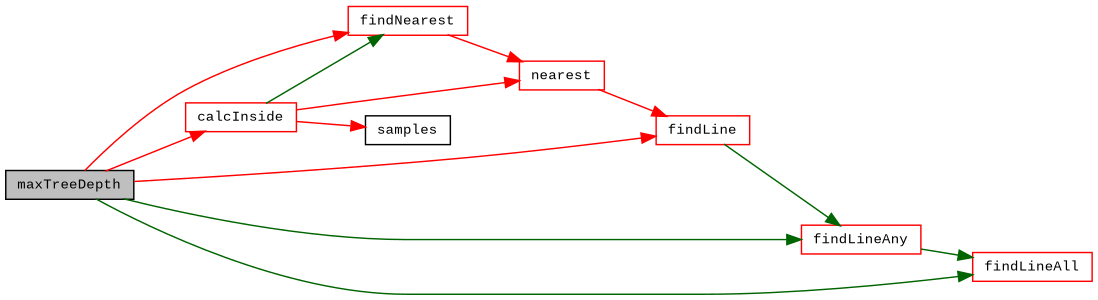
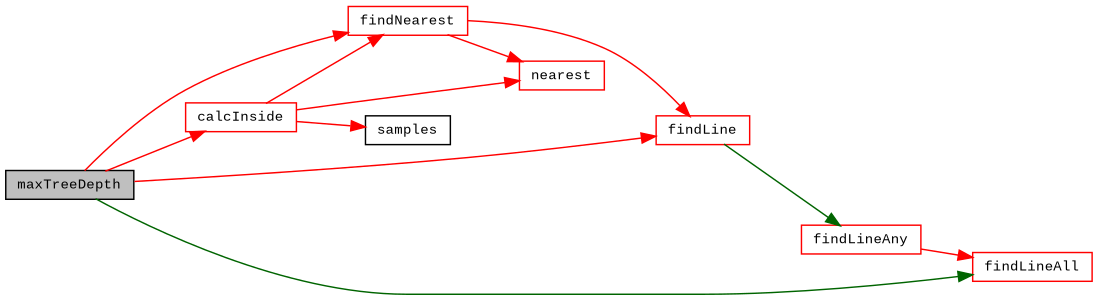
  digraph {
    fontname="Liberation Mono"
    rankdir=LR
    node [color=red fontname="Liberation Mono" fontsize=10 shape=record]
    edge [color=red fontname="Liberation Mono" fontsize=10 labelfontname=FreeSans labelfontsize=10 style=solid]
    n1 [color=black fillcolor=grey75 fontcolor=black height=0.2 label=maxTreeDepth style=filled width=0.4]
    n2 [height=0.2 label=calcInside width=0.4]
    n3 [height=0.2 label=findNearest width=0.4]
    n4 [height=0.2 label=findLine width=0.4]
    n5 [height=0.2 label=findLineAny width=0.4]
    n6 [height=0.2 label=findLineAll width=0.4]
    n7 [height=0.2 label=nearest width=0.4]
    n8 [color=black height=0.2 label=samples width=0.4]
    n1 -> n2
    n1 -> n3
    n1 -> n4
-   n1 -> n5 [color=darkgreen]
    n1 -> n6 [color=darkgreen]
-   n2 -> n3 [color=darkgreen]
+   n2 -> n3
    n2 -> n7
    n2 -> n8
    n3 -> n7
    n4 -> n5 [color=darkgreen]
-   n5 -> n6 [color=darkgreen]
-   n7 -> n4
+   n5 -> n6
+   n3 -> n4
  }
